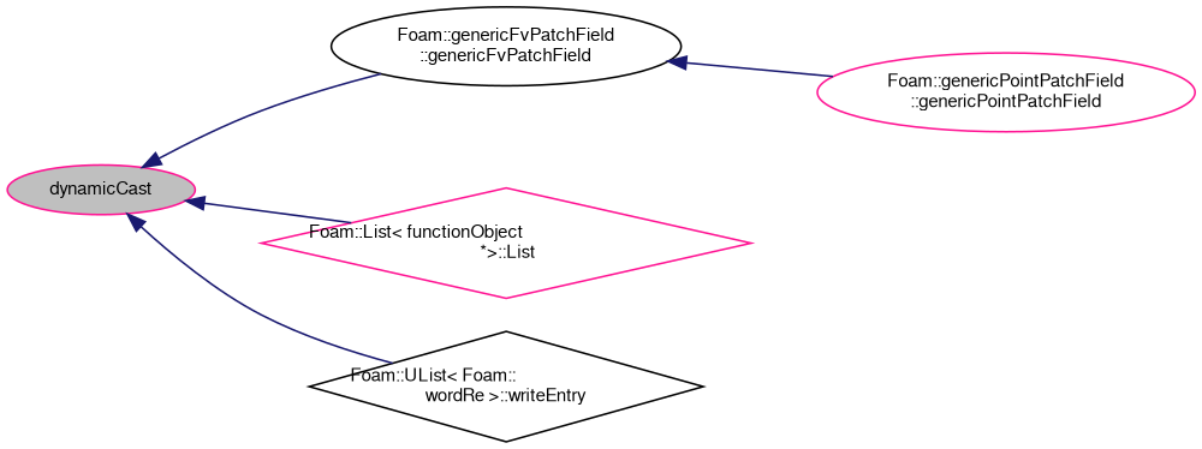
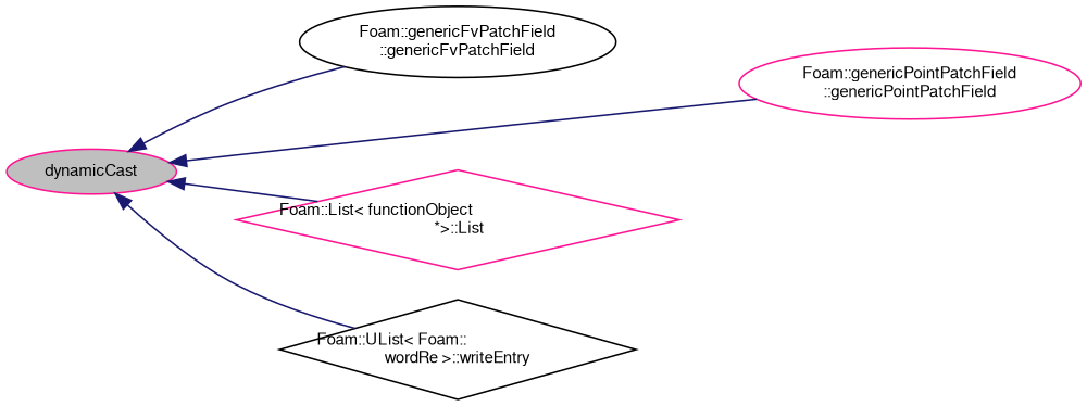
  digraph {
    rankdir=LR
    node [color=deeppink fontname=FreeSans fontsize=10 shape=ellipse]
    edge [color=midnightblue dir=back fontname=FreeSans fontsize=10 labelfontname=FreeSans labelfontsize=10 style=solid]
    n1 [fillcolor=grey75 fontcolor=black height=0.2 label=dynamicCast style=filled width=0.4]
    n2 [color=black height=0.2 label="Foam::genericFvPatchField\l::genericFvPatchField" width=0.4]
    n3 [height=0.2 label="Foam::genericPointPatchField\l::genericPointPatchField" width=0.4]
    n4 [height=0.2 label="Foam::List\< functionObject\l *\>::List" shape=diamond width=0.4]
    n5 [color=black height=0.2 label="Foam::UList\< Foam::\lwordRe \>::writeEntry" shape=diamond width=0.4]
    n1 -> n2
-   n2 -> n3
+   n1 -> n3
    n1 -> n4
    n1 -> n5
  }
